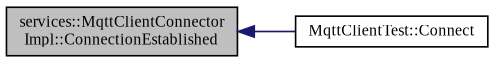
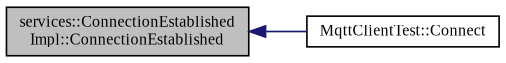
  digraph {
    rankdir=LR
    fontname="Liberation Serif"
    node [color=black fontname="Liberation Serif" fontsize=10 shape=record style=filled]
-   n1 [fillcolor=grey75 fontcolor=black height=0.2 label="services::MqttClientConnector\lImpl::ConnectionEstablished" width=0.4]
+   n1 [fillcolor=grey75 fontcolor=black height=0.2 label="services::ConnectionEstablished\lImpl::ConnectionEstablished" width=0.4]
    n2 [fillcolor=white height=0.2 label="MqttClientTest::Connect" width=0.4]
    n1 -> n2 [color=midnightblue dir=back fontname="Liberation Serif" fontsize=10 labelfontname=Helvetica labelfontsize=10 style=solid]
  }
